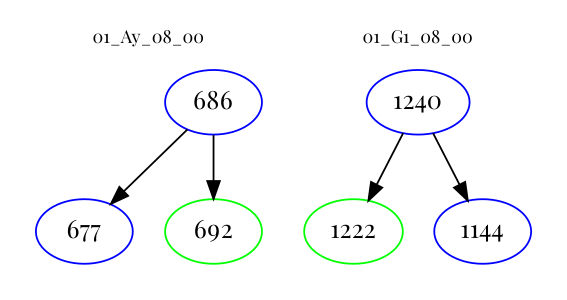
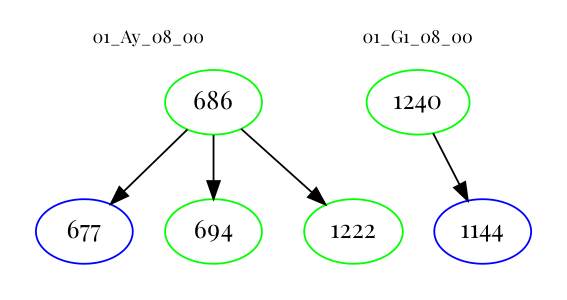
  digraph {
    fontname="Playfair Display"
    node [color=blue fontname="Playfair Display"]
    edge [color=black fontname="Playfair Display"]
-   n1 [label=686]
+   n1 [color=green label=686]
    n2 [label=677]
-   n3 [color=green label=692]
-   n4 [label=1240]
+   n3 [color=green label=694]
+   n4 [color=green label=1240]
    n5 [color=green label=1222]
    n6 [label=1144]
    subgraph cluster_1 {
      color=white
      fontsize=10
      label="01_Ay_08_00"
      n1
      n2
      n3
    }
    subgraph cluster_2 {
      color=white
      fontsize=10
      label="01_G1_08_00"
      n4
      n5
      n6
    }
    n1 -> n2
    n1 -> n3
-   n4 -> n5
+   n1 -> n5
    n4 -> n6
  }
